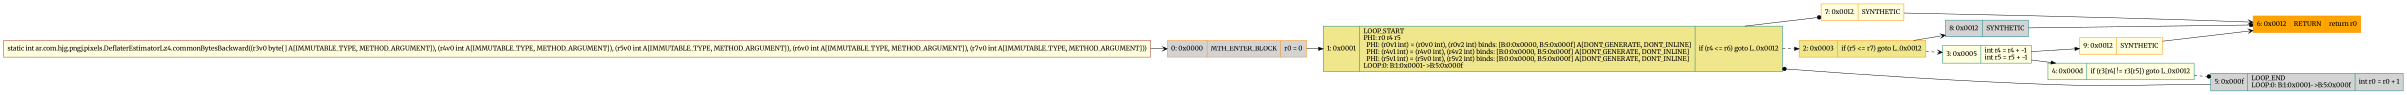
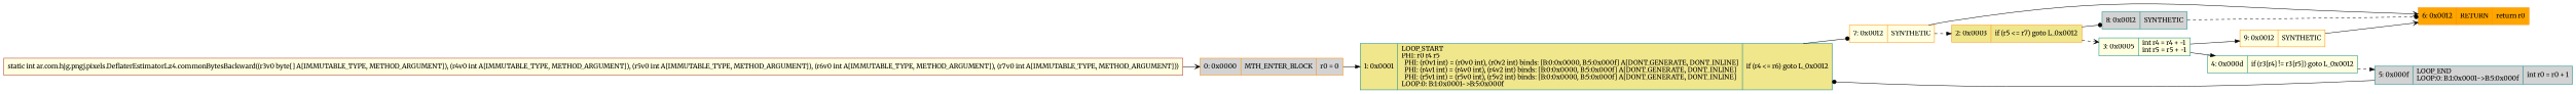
  digraph {
    fontname=Merriweather
    rankdir=LR
    node [color=darkorange fillcolor=lightyellow fontname=Merriweather shape=record style=filled]
    edge [arrowhead=normal fontname=Merriweather]
    n1 [fillcolor=lightgrey label="{0\:\ 0x0000|MTH_ENTER_BLOCK\l|r0 = 0\l}"]
    n2 [color=teal fillcolor=khaki label="{1\:\ 0x0001|LOOP_START\lPHI: r0 r4 r5 \l  PHI: (r0v1 int) = (r0v0 int), (r0v2 int) binds: [B:0:0x0000, B:5:0x000f] A[DONT_GENERATE, DONT_INLINE]\l  PHI: (r4v1 int) = (r4v0 int), (r4v2 int) binds: [B:0:0x0000, B:5:0x000f] A[DONT_GENERATE, DONT_INLINE]\l  PHI: (r5v1 int) = (r5v0 int), (r5v2 int) binds: [B:0:0x0000, B:5:0x000f] A[DONT_GENERATE, DONT_INLINE]\lLOOP:0: B:1:0x0001\-\>B:5:0x000f\l|if (r4 \<= r6) goto L_0x0012\l}"]
    n3 [fillcolor=khaki label="{2\:\ 0x0003|if (r5 \<= r7) goto L_0x0012\l}"]
    n4 [label="{7\:\ 0x0012|SYNTHETIC\l}"]
    n5 [color=teal label="{3\:\ 0x0005|int r4 = r4 + \-1\lint r5 = r5 + \-1\l}"]
    n6 [color=teal fillcolor=lightgrey label="{8\:\ 0x0012|SYNTHETIC\l}"]
    n7 [fillcolor=orange label="{6\:\ 0x0012|RETURN\l|return r0\l}"]
    n8 [color=teal label="{4\:\ 0x000d|if (r3[r4] != r3[r5]) goto L_0x0012\l}"]
    n9 [label="{9\:\ 0x0012|SYNTHETIC\l}"]
    n10 [color=teal fillcolor=lightgrey label="{5\:\ 0x000f|LOOP_END\lLOOP:0: B:1:0x0001\-\>B:5:0x000f\l|int r0 = r0 + 1\l}"]
    n11 [color=brown label="{static int ar.com.hjg.pngj.pixels.DeflaterEstimatorLz4.commonBytesBackward((r3v0 byte[] A[IMMUTABLE_TYPE, METHOD_ARGUMENT]), (r4v0 int A[IMMUTABLE_TYPE, METHOD_ARGUMENT]), (r5v0 int A[IMMUTABLE_TYPE, METHOD_ARGUMENT]), (r6v0 int A[IMMUTABLE_TYPE, METHOD_ARGUMENT]), (r7v0 int A[IMMUTABLE_TYPE, METHOD_ARGUMENT])) }"]
    n1 -> n2
-   n2 -> n3 [style=dashed]
+   n4 -> n3 [style=dashed]
    n2 -> n4 [arrowhead=dot]
    n3 -> n5 [arrowhead=vee style=dashed]
-   n3 -> n6 [arrowhead=vee]
+   n3 -> n6 [arrowhead=dot]
    n4 -> n7 [arrowhead=vee]
    n5 -> n8
    n5 -> n9
-   n6 -> n7 [arrowhead=dot]
-   n8 -> n10 [arrowhead=dot style=dashed]
+   n6 -> n7 [arrowhead=dot style=dashed]
+   n8 -> n10 [style=dashed]
    n9 -> n7 [arrowhead=vee]
    n10 -> n2 [arrowhead=dot]
    n11 -> n1 [arrowhead=vee]
  }
